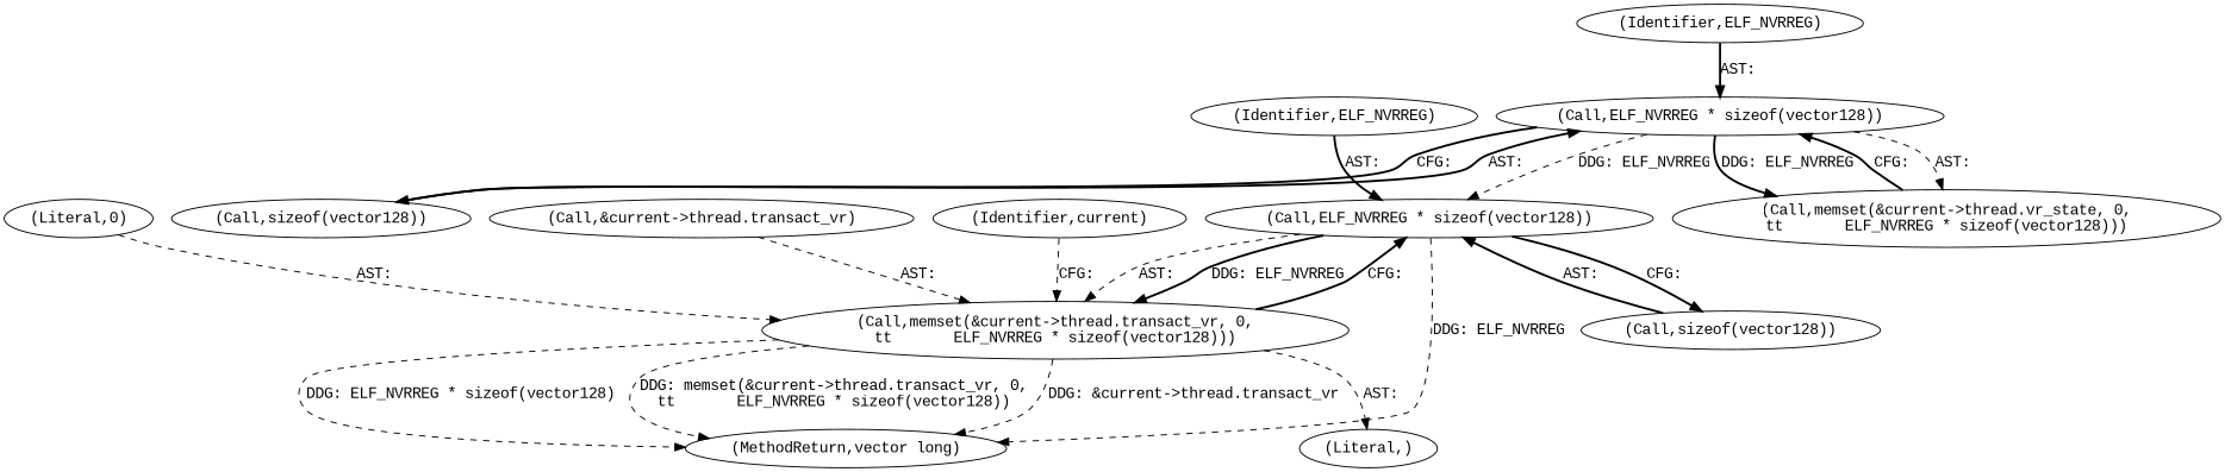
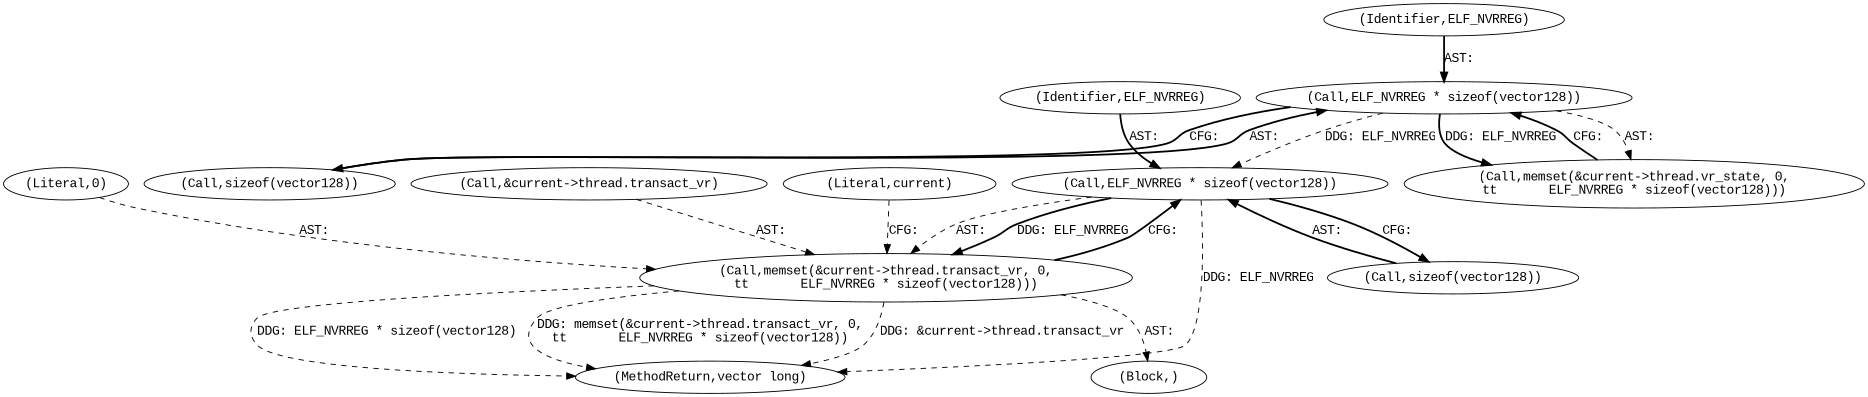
  digraph {
    fontname="Liberation Mono"
    node [fontname="Liberation Mono"]
    edge [fontname="Liberation Mono" style=dashed]
    n1 [label="(Call,ELF_NVRREG * sizeof(vector128))"]
    n2 [label="(Call,memset(&current->thread.transact_vr, 0,\n\t\t       ELF_NVRREG * sizeof(vector128)))"]
    n3 [label="(MethodReturn,vector long)"]
    n4 [label="(Call,sizeof(vector128))"]
-   n5 [label="(Literal,)"]
+   n5 [label="(Block,)"]
    n6 [label="(Call,ELF_NVRREG * sizeof(vector128))"]
    n7 [label="(Call,sizeof(vector128))"]
    n8 [label="(Call,memset(&current->thread.vr_state, 0,\n\t\t       ELF_NVRREG * sizeof(vector128)))"]
    n9 [label="(Identifier,ELF_NVRREG)"]
    n10 [label="(Literal,0)"]
    n11 [label="(Identifier,ELF_NVRREG)"]
    n12 [label="(Call,&current->thread.transact_vr)"]
-   n13 [label="(Identifier,current)"]
+   n13 [label="(Literal,current)"]
    n1 -> n2 [label="AST: "]
    n1 -> n2 [label="DDG: ELF_NVRREG" style=bold]
    n1 -> n3 [label="DDG: ELF_NVRREG"]
    n1 -> n4 [label="CFG: " style=bold]
    n2 -> n1 [label="CFG: " style=bold]
    n2 -> n3 [label="DDG: ELF_NVRREG * sizeof(vector128)"]
    n2 -> n3 [label="DDG: memset(&current->thread.transact_vr, 0,\n\t\t       ELF_NVRREG * sizeof(vector128))"]
    n2 -> n3 [label="DDG: &current->thread.transact_vr"]
    n2 -> n5 [label="AST: "]
    n4 -> n1 [label="AST: " style=bold]
    n6 -> n1 [label="DDG: ELF_NVRREG"]
    n6 -> n7 [label="CFG: " style=bold]
    n6 -> n8 [label="AST: "]
    n6 -> n8 [label="DDG: ELF_NVRREG" style=bold]
    n7 -> n6 [label="AST: " style=bold]
    n8 -> n6 [label="CFG: " style=bold]
    n9 -> n1 [label="AST: " style=bold]
    n10 -> n2 [label="AST: "]
    n11 -> n6 [label="AST: " style=bold]
    n12 -> n2 [label="AST: "]
    n13 -> n2 [label="CFG: "]
  }
